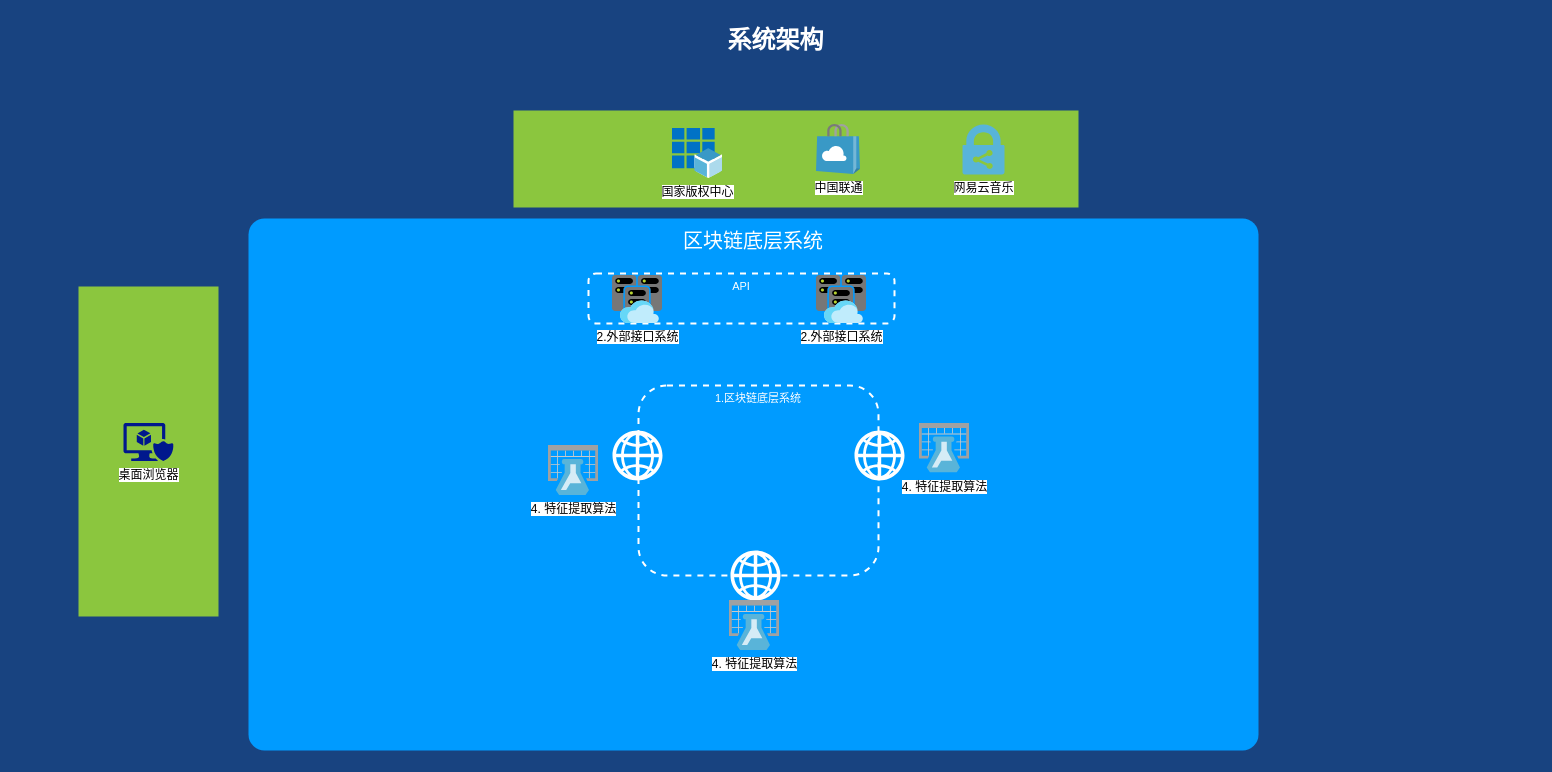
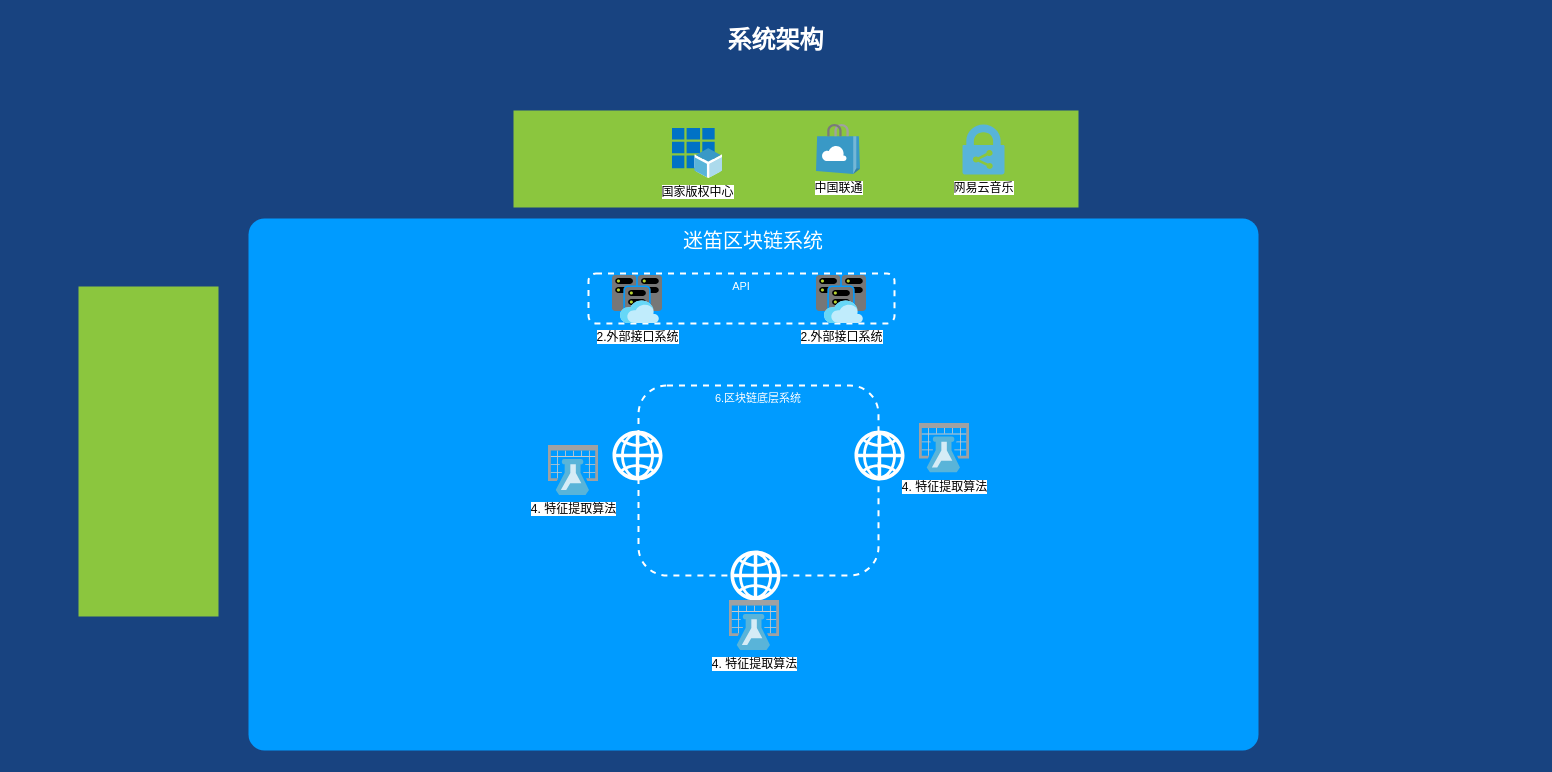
  <mxCell id="0" style=";html=1;" />
  <mxCell id="1" style=";html=1;" parent="0" />
- <mxCell id="2" value="区块链底层系统" style="whiteSpace=wrap;html=1;rounded=1;shadow=0;strokeColor=none;strokeWidth=2;fillColor=#009BFF;fontSize=20;fontColor=#FFFFFF;align=center;arcSize=3;verticalAlign=top;spacingTop=4;" parent="1" vertex="1"><mxGeometry x="248" y="218" width="1010" height="532" as="geometry" /></mxCell>
- <mxCell id="3" value="1.区块链底层系统" style="rounded=1;whiteSpace=wrap;html=1;shadow=0;strokeWidth=2;fillColor=none;fontSize=11;fontColor=#FFFFFF;align=center;strokeColor=#FFFFFF;dashed=1;verticalAlign=top;glass=0;" parent="1" vertex="1"><mxGeometry x="638" y="385" width="240" height="190" as="geometry" /></mxCell>
+ <mxCell id="2" value="迷笛区块链系统" style="whiteSpace=wrap;html=1;rounded=1;shadow=0;strokeColor=none;strokeWidth=2;fillColor=#009BFF;fontSize=20;fontColor=#FFFFFF;align=center;arcSize=3;verticalAlign=top;spacingTop=4;" parent="1" vertex="1"><mxGeometry x="248" y="218" width="1010" height="532" as="geometry" /></mxCell>
+ <mxCell id="3" value="6.区块链底层系统" style="rounded=1;whiteSpace=wrap;html=1;shadow=0;strokeWidth=2;fillColor=none;fontSize=11;fontColor=#FFFFFF;align=center;strokeColor=#FFFFFF;dashed=1;verticalAlign=top;glass=0;" parent="1" vertex="1"><mxGeometry x="638" y="385" width="240" height="190" as="geometry" /></mxCell>
  <mxCell id="4" value="&lt;span&gt;API&lt;/span&gt;" style="rounded=1;whiteSpace=wrap;html=1;shadow=0;strokeWidth=2;fillColor=none;fontSize=11;fontColor=#FFFFFF;align=center;strokeColor=#FFFFFF;dashed=1;verticalAlign=top;" parent="1" vertex="1"><mxGeometry x="588" y="273" width="306" height="50" as="geometry" /></mxCell>
  <mxCell id="5" value="" style="shadow=0;dashed=0;html=1;strokeColor=none;shape=mxgraph.mscae.enterprise.web;fillColor=#FFFFFF;rounded=1;fontSize=11;fontColor=#FFFFFF;align=center;" parent="1" vertex="1"><mxGeometry x="612" y="430" width="50" height="50" as="geometry" /></mxCell>
  <mxCell id="6" value="" style="shadow=0;dashed=0;html=1;strokeColor=none;shape=mxgraph.mscae.enterprise.web;fillColor=#FFFFFF;rounded=1;fontSize=11;fontColor=#FFFFFF;align=center;" parent="1" vertex="1"><mxGeometry x="730" y="550" width="50" height="50" as="geometry" /></mxCell>
  <mxCell id="7" value="" style="shadow=0;dashed=0;html=1;strokeColor=none;shape=mxgraph.mscae.enterprise.web;fillColor=#FFFFFF;rounded=1;fontSize=11;fontColor=#FFFFFF;align=center;" parent="1" vertex="1"><mxGeometry x="854" y="430" width="50" height="50" as="geometry" /></mxCell>
  <mxCell id="8" value="" style="rounded=0;whiteSpace=wrap;html=1;shadow=0;strokeWidth=2;fillColor=#8BC63E;fontSize=12;fontColor=#FFFFFF;align=center;strokeColor=none;arcSize=6;verticalAlign=top;" parent="1" vertex="1"><mxGeometry x="513" y="110" width="565" height="97" as="geometry" /></mxCell>
  <mxCell id="9" value="系统架构" style="text;strokeColor=none;fillColor=none;html=1;fontSize=24;fontStyle=1;verticalAlign=middle;align=center;rounded=0;shadow=0;fontColor=#FFFFFF;" parent="1" vertex="1"><mxGeometry x="20" y="20" width="1510" height="40" as="geometry" /></mxCell>
  <mxCell id="10" value="" style="rounded=0;whiteSpace=wrap;html=1;shadow=0;strokeWidth=2;fillColor=#8BC63E;fontSize=12;fontColor=#FFFFFF;align=center;strokeColor=none;arcSize=6;verticalAlign=top;" vertex="1" parent="1"><mxGeometry x="78" y="286" width="140" height="330" as="geometry" /></mxCell>
- <mxCell id="11" value="&lt;span style=&quot;background-color: rgb(255 , 255 , 255)&quot;&gt;桌面浏览器&lt;/span&gt;" style="aspect=fixed;pointerEvents=1;shadow=0;dashed=0;html=1;strokeColor=none;labelPosition=center;verticalLabelPosition=bottom;verticalAlign=top;align=center;fillColor=#00188D;shape=mxgraph.mscae.enterprise.secure_virtual_machine" vertex="1" parent="1"><mxGeometry x="123" y="422.5" width="50" height="38" as="geometry" /></mxCell>
  <mxCell id="12" value="4. 特征提取算法" style="aspect=fixed;html=1;points=[];align=center;image;fontSize=12;image=img/lib/mscae/Machine_Learning_Studio_Workspaces.svg;glass=0;" vertex="1" parent="1"><mxGeometry x="548" y="445" width="50" height="50" as="geometry" /></mxCell>
  <mxCell id="13" value="4. 特征提取算法" style="aspect=fixed;html=1;points=[];align=center;image;fontSize=12;image=img/lib/mscae/Machine_Learning_Studio_Workspaces.svg;glass=0;" vertex="1" parent="1"><mxGeometry x="919" y="422.5" width="50" height="50" as="geometry" /></mxCell>
  <mxCell id="14" value="4. 特征提取算法" style="aspect=fixed;html=1;points=[];align=center;image;fontSize=12;image=img/lib/mscae/Machine_Learning_Studio_Workspaces.svg;glass=0;" vertex="1" parent="1"><mxGeometry x="729" y="600" width="50" height="50" as="geometry" /></mxCell>
  <mxCell id="15" value="2.外部接口系统" style="aspect=fixed;html=1;points=[];align=center;image;fontSize=12;image=img/lib/mscae/Virtual_Clusters.svg;glass=0;" vertex="1" parent="1"><mxGeometry x="612" y="275" width="50" height="48" as="geometry" /></mxCell>
  <mxCell id="16" value="2.外部接口系统" style="aspect=fixed;html=1;points=[];align=center;image;fontSize=12;image=img/lib/mscae/Virtual_Clusters.svg;glass=0;" vertex="1" parent="1"><mxGeometry x="816" y="275" width="50" height="48" as="geometry" /></mxCell>
  <mxCell id="17" value="国家版权中心" style="aspect=fixed;html=1;points=[];align=center;image;fontSize=12;image=img/lib/mscae/App_Registrations.svg;glass=0;" vertex="1" parent="1"><mxGeometry x="672" y="128" width="50" height="50" as="geometry" /></mxCell>
  <mxCell id="18" value="中国联通" style="aspect=fixed;html=1;points=[];align=center;image;fontSize=12;image=img/lib/mscae/Store_Marketplace.svg;glass=0;" vertex="1" parent="1"><mxGeometry x="816" y="124" width="44" height="50" as="geometry" /></mxCell>
  <mxCell id="19" value="&lt;span style=&quot;background-color: rgb(255 , 255 , 255)&quot;&gt;网易云音乐&lt;/span&gt;" style="aspect=fixed;shadow=0;dashed=0;html=1;strokeColor=none;labelPosition=center;verticalLabelPosition=bottom;verticalAlign=top;align=center;shape=mxgraph.mscae.cloud.azure_rights_management_rms;fillColor=#58B4D9;glass=0;" vertex="1" parent="1"><mxGeometry x="962" y="124" width="42" height="50" as="geometry" /></mxCell>
